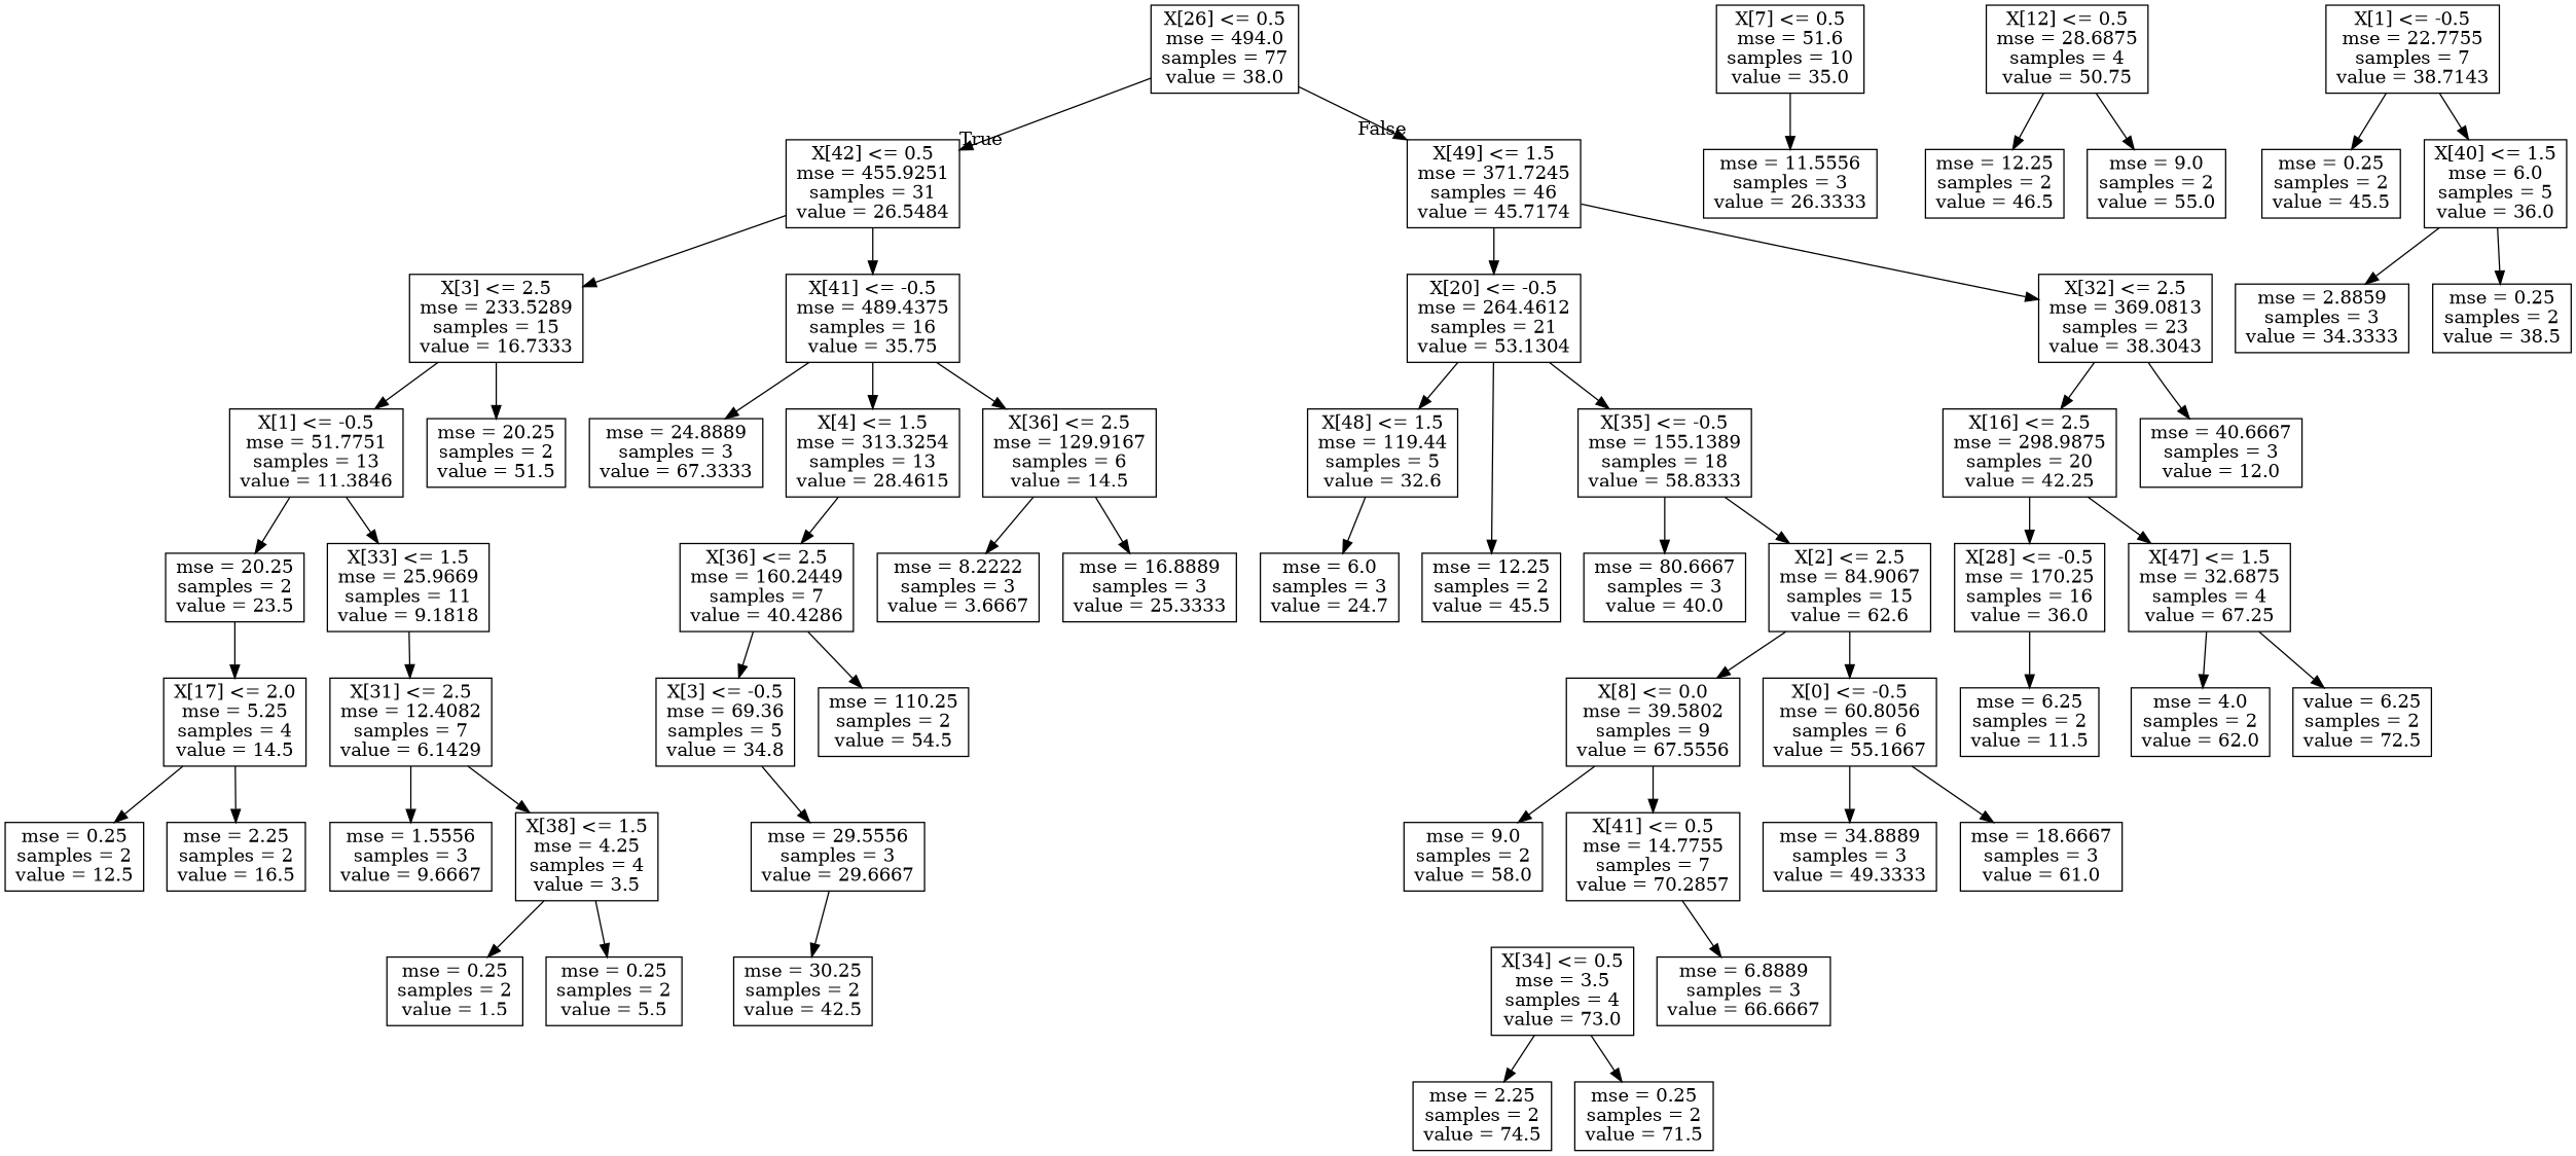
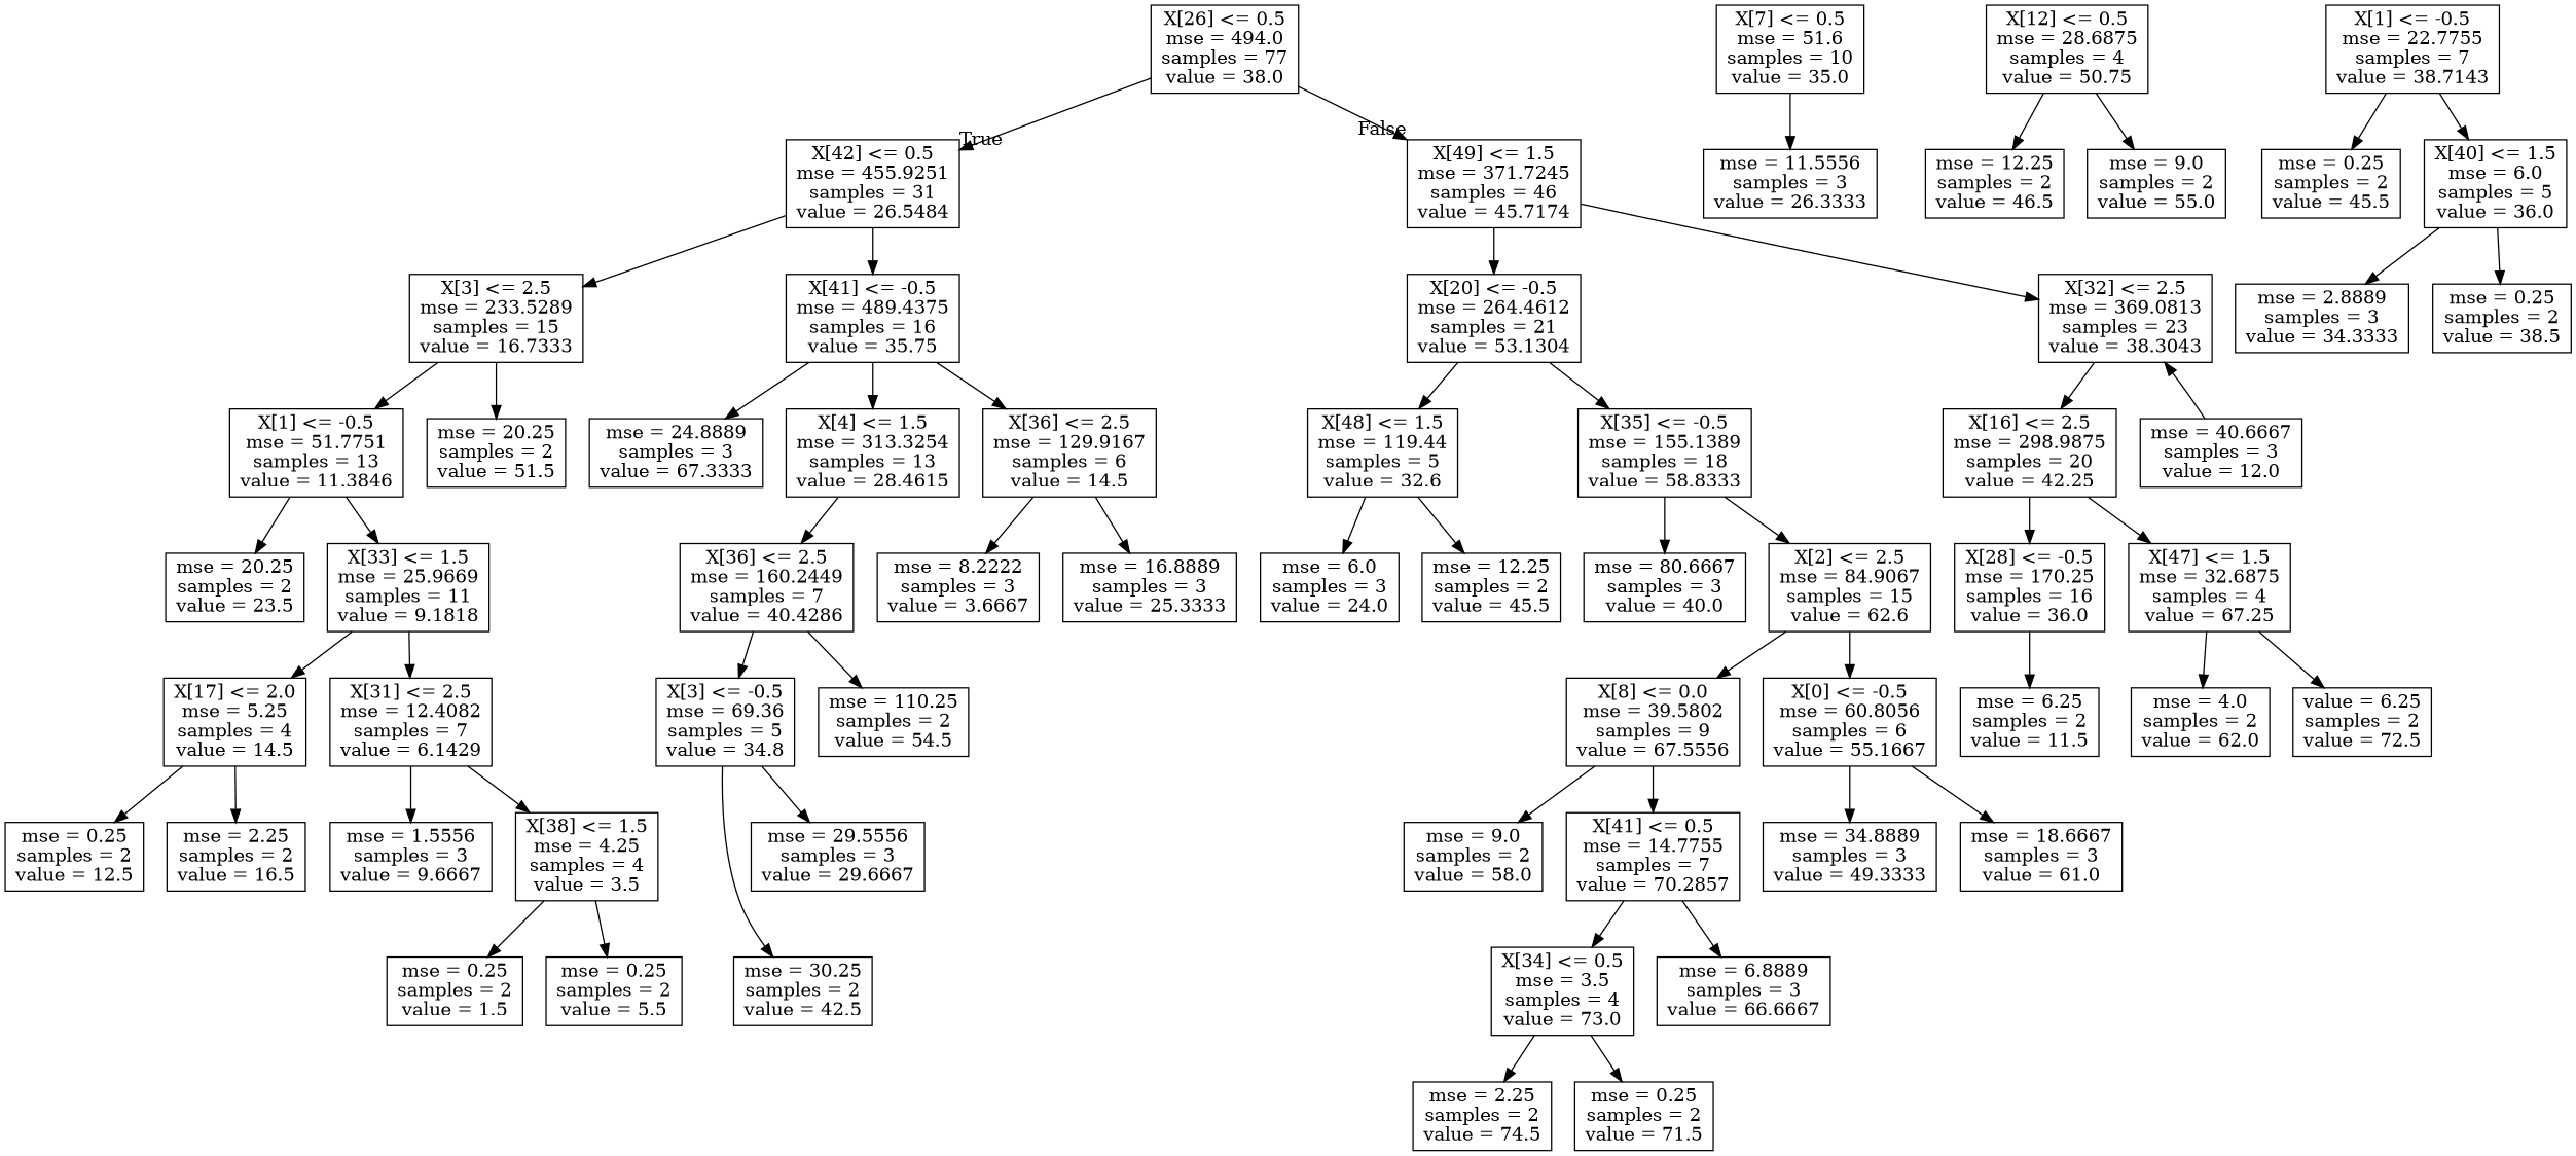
  digraph {
    node [shape=box]
    n1 [label="X[26] <= 0.5\nmse = 494.0\nsamples = 77\nvalue = 38.0"]
    n2 [label="X[42] <= 0.5\nmse = 455.9251\nsamples = 31\nvalue = 26.5484"]
    n3 [label="X[49] <= 1.5\nmse = 371.7245\nsamples = 46\nvalue = 45.7174"]
    n4 [label="X[3] <= 2.5\nmse = 233.5289\nsamples = 15\nvalue = 16.7333"]
    n5 [label="X[41] <= -0.5\nmse = 489.4375\nsamples = 16\nvalue = 35.75"]
    n6 [label="X[20] <= -0.5\nmse = 264.4612\nsamples = 21\nvalue = 53.1304"]
    n7 [label="X[32] <= 2.5\nmse = 369.0813\nsamples = 23\nvalue = 38.3043"]
    n8 [label="X[1] <= -0.5\nmse = 51.7751\nsamples = 13\nvalue = 11.3846"]
    n9 [label="mse = 20.25\nsamples = 2\nvalue = 51.5"]
    n10 [label="mse = 24.8889\nsamples = 3\nvalue = 67.3333"]
    n11 [label="X[4] <= 1.5\nmse = 313.3254\nsamples = 13\nvalue = 28.4615"]
    n12 [label="X[36] <= 2.5\nmse = 129.9167\nsamples = 6\nvalue = 14.5"]
    n13 [label="mse = 20.25\nsamples = 2\nvalue = 23.5"]
    n14 [label="X[33] <= 1.5\nmse = 25.9669\nsamples = 11\nvalue = 9.1818"]
    n15 [label="X[31] <= 2.5\nmse = 12.4082\nsamples = 7\nvalue = 6.1429"]
    n16 [label="X[17] <= 2.0\nmse = 5.25\nsamples = 4\nvalue = 14.5"]
    n17 [label="mse = 1.5556\nsamples = 3\nvalue = 9.6667"]
    n18 [label="X[38] <= 1.5\nmse = 4.25\nsamples = 4\nvalue = 3.5"]
    n19 [label="mse = 0.25\nsamples = 2\nvalue = 12.5"]
    n20 [label="mse = 2.25\nsamples = 2\nvalue = 16.5"]
    n21 [label="mse = 0.25\nsamples = 2\nvalue = 1.5"]
    n22 [label="mse = 0.25\nsamples = 2\nvalue = 5.5"]
    n23 [label="X[36] <= 2.5\nmse = 160.2449\nsamples = 7\nvalue = 40.4286"]
    n24 [label="mse = 8.2222\nsamples = 3\nvalue = 3.6667"]
    n25 [label="mse = 16.8889\nsamples = 3\nvalue = 25.3333"]
    n26 [label="X[3] <= -0.5\nmse = 69.36\nsamples = 5\nvalue = 34.8"]
    n27 [label="mse = 110.25\nsamples = 2\nvalue = 54.5"]
    n28 [label="mse = 30.25\nsamples = 2\nvalue = 42.5"]
    n29 [label="mse = 29.5556\nsamples = 3\nvalue = 29.6667"]
    n30 [label="X[48] <= 1.5\nmse = 119.44\nsamples = 5\nvalue = 32.6"]
    n31 [label="X[35] <= -0.5\nmse = 155.1389\nsamples = 18\nvalue = 58.8333"]
    n32 [label="X[16] <= 2.5\nmse = 298.9875\nsamples = 20\nvalue = 42.25"]
    n33 [label="mse = 40.6667\nsamples = 3\nvalue = 12.0"]
    n34 [label="mse = 12.25\nsamples = 2\nvalue = 45.5"]
-   n35 [label="mse = 6.0\nsamples = 3\nvalue = 24.7"]
+   n35 [label="mse = 6.0\nsamples = 3\nvalue = 24.0"]
    n36 [label="mse = 80.6667\nsamples = 3\nvalue = 40.0"]
    n37 [label="X[2] <= 2.5\nmse = 84.9067\nsamples = 15\nvalue = 62.6"]
    n38 [label="X[8] <= 0.0\nmse = 39.5802\nsamples = 9\nvalue = 67.5556"]
    n39 [label="X[0] <= -0.5\nmse = 60.8056\nsamples = 6\nvalue = 55.1667"]
    n40 [label="mse = 9.0\nsamples = 2\nvalue = 58.0"]
    n41 [label="X[41] <= 0.5\nmse = 14.7755\nsamples = 7\nvalue = 70.2857"]
    n42 [label="mse = 34.8889\nsamples = 3\nvalue = 49.3333"]
    n43 [label="mse = 18.6667\nsamples = 3\nvalue = 61.0"]
    n44 [label="X[34] <= 0.5\nmse = 3.5\nsamples = 4\nvalue = 73.0"]
    n45 [label="mse = 6.8889\nsamples = 3\nvalue = 66.6667"]
    n46 [label="mse = 2.25\nsamples = 2\nvalue = 74.5"]
    n47 [label="mse = 0.25\nsamples = 2\nvalue = 71.5"]
    n48 [label="X[28] <= -0.5\nmse = 170.25\nsamples = 16\nvalue = 36.0"]
    n49 [label="X[47] <= 1.5\nmse = 32.6875\nsamples = 4\nvalue = 67.25"]
    n50 [label="mse = 6.25\nsamples = 2\nvalue = 11.5"]
    n51 [label="mse = 4.0\nsamples = 2\nvalue = 62.0"]
    n52 [label="value = 6.25\nsamples = 2\nvalue = 72.5"]
    n53 [label="X[7] <= 0.5\nmse = 51.6\nsamples = 10\nvalue = 35.0"]
    n54 [label="mse = 11.5556\nsamples = 3\nvalue = 26.3333"]
    n55 [label="X[12] <= 0.5\nmse = 28.6875\nsamples = 4\nvalue = 50.75"]
    n56 [label="mse = 12.25\nsamples = 2\nvalue = 46.5"]
    n57 [label="mse = 9.0\nsamples = 2\nvalue = 55.0"]
    n58 [label="X[1] <= -0.5\nmse = 22.7755\nsamples = 7\nvalue = 38.7143"]
    n59 [label="mse = 0.25\nsamples = 2\nvalue = 45.5"]
    n60 [label="X[40] <= 1.5\nmse = 6.0\nsamples = 5\nvalue = 36.0"]
-   n61 [label="mse = 2.8859\nsamples = 3\nvalue = 34.3333"]
+   n61 [label="mse = 2.8889\nsamples = 3\nvalue = 34.3333"]
    n62 [label="mse = 0.25\nsamples = 2\nvalue = 38.5"]
    n1 -> n2 [headlabel=True labelangle=45 labeldistance=2.5]
    n1 -> n3 [headlabel=False labelangle=-45 labeldistance=2.5]
    n2 -> n4
    n2 -> n5
    n3 -> n6
    n3 -> n7
    n4 -> n8
    n4 -> n9
    n5 -> n10
    n5 -> n11
    n5 -> n12
    n6 -> n30
    n6 -> n31
    n7 -> n32
-   n7 -> n33
+   n33 -> n7
    n8 -> n13
    n8 -> n14
    n11 -> n23
    n12 -> n24
    n12 -> n25
    n14 -> n15
-   n13 -> n16
+   n14 -> n16
    n15 -> n17
    n15 -> n18
    n16 -> n19
    n16 -> n20
    n18 -> n21
    n18 -> n22
    n23 -> n26
    n23 -> n27
-   n29 -> n28
+   n26 -> n28
    n26 -> n29
-   n6 -> n34
+   n30 -> n34
    n30 -> n35
    n31 -> n36
    n31 -> n37
    n32 -> n48
    n32 -> n49
    n37 -> n38
    n37 -> n39
    n38 -> n40
    n38 -> n41
    n39 -> n42
    n39 -> n43
+   n41 -> n44
    n41 -> n45
    n44 -> n46
    n44 -> n47
    n48 -> n50
    n49 -> n51
    n49 -> n52
    n53 -> n54
    n55 -> n56
    n55 -> n57
    n58 -> n59
    n58 -> n60
    n60 -> n61
    n60 -> n62
  }
